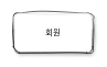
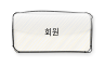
  <mxCell id="0" />
  <mxCell id="1" parent="0" />
- <mxCell id="2" value="회원" style="rounded=1;whiteSpace=wrap;html=1;strokeWidth=1;perimeterSpacing=0;glass=1;shadow=1;sketch=1;curveFitting=1;jiggle=2;" vertex="1" parent="1"><mxGeometry x="20" y="20" width="120" height="60" as="geometry" /></mxCell>
+ <mxCell id="2" value="회원" style="rounded=1;whiteSpace=wrap;html=1;strokeWidth=1;perimeterSpacing=0;glass=1;shadow=1;sketch=1;curveFitting=1;jiggle=2;fillColor=#fff2cc;" vertex="1" parent="1"><mxGeometry x="20" y="20" width="120" height="60" as="geometry" /></mxCell>
